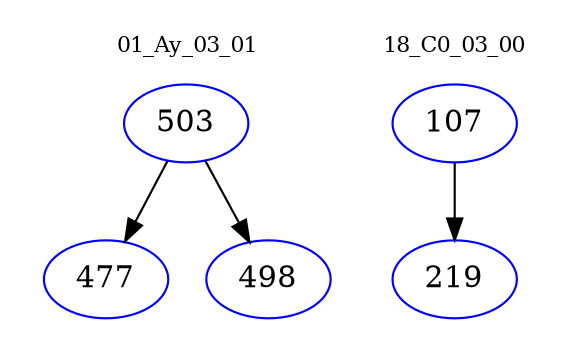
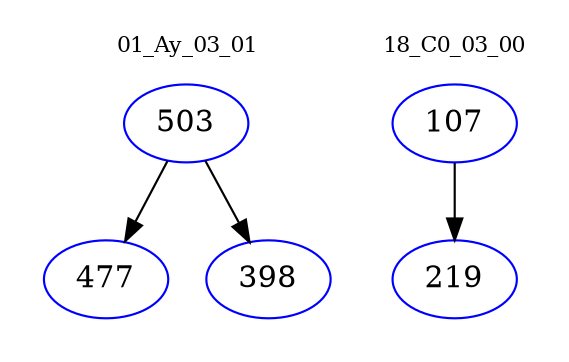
  digraph {
    node [color=blue]
    edge [color=black]
    n1 [label=503]
    n2 [label=477]
-   n3 [label=498]
+   n3 [label=398]
    n4 [label=107]
    n5 [label=219]
    subgraph cluster_1 {
      color=white
      fontsize=10
      label="01_Ay_03_01"
      n1
      n2
      n3
    }
    subgraph cluster_2 {
      color=white
      fontsize=10
      label="18_C0_03_00"
      n4
      n5
    }
    n1 -> n2
    n1 -> n3
    n4 -> n5
  }
